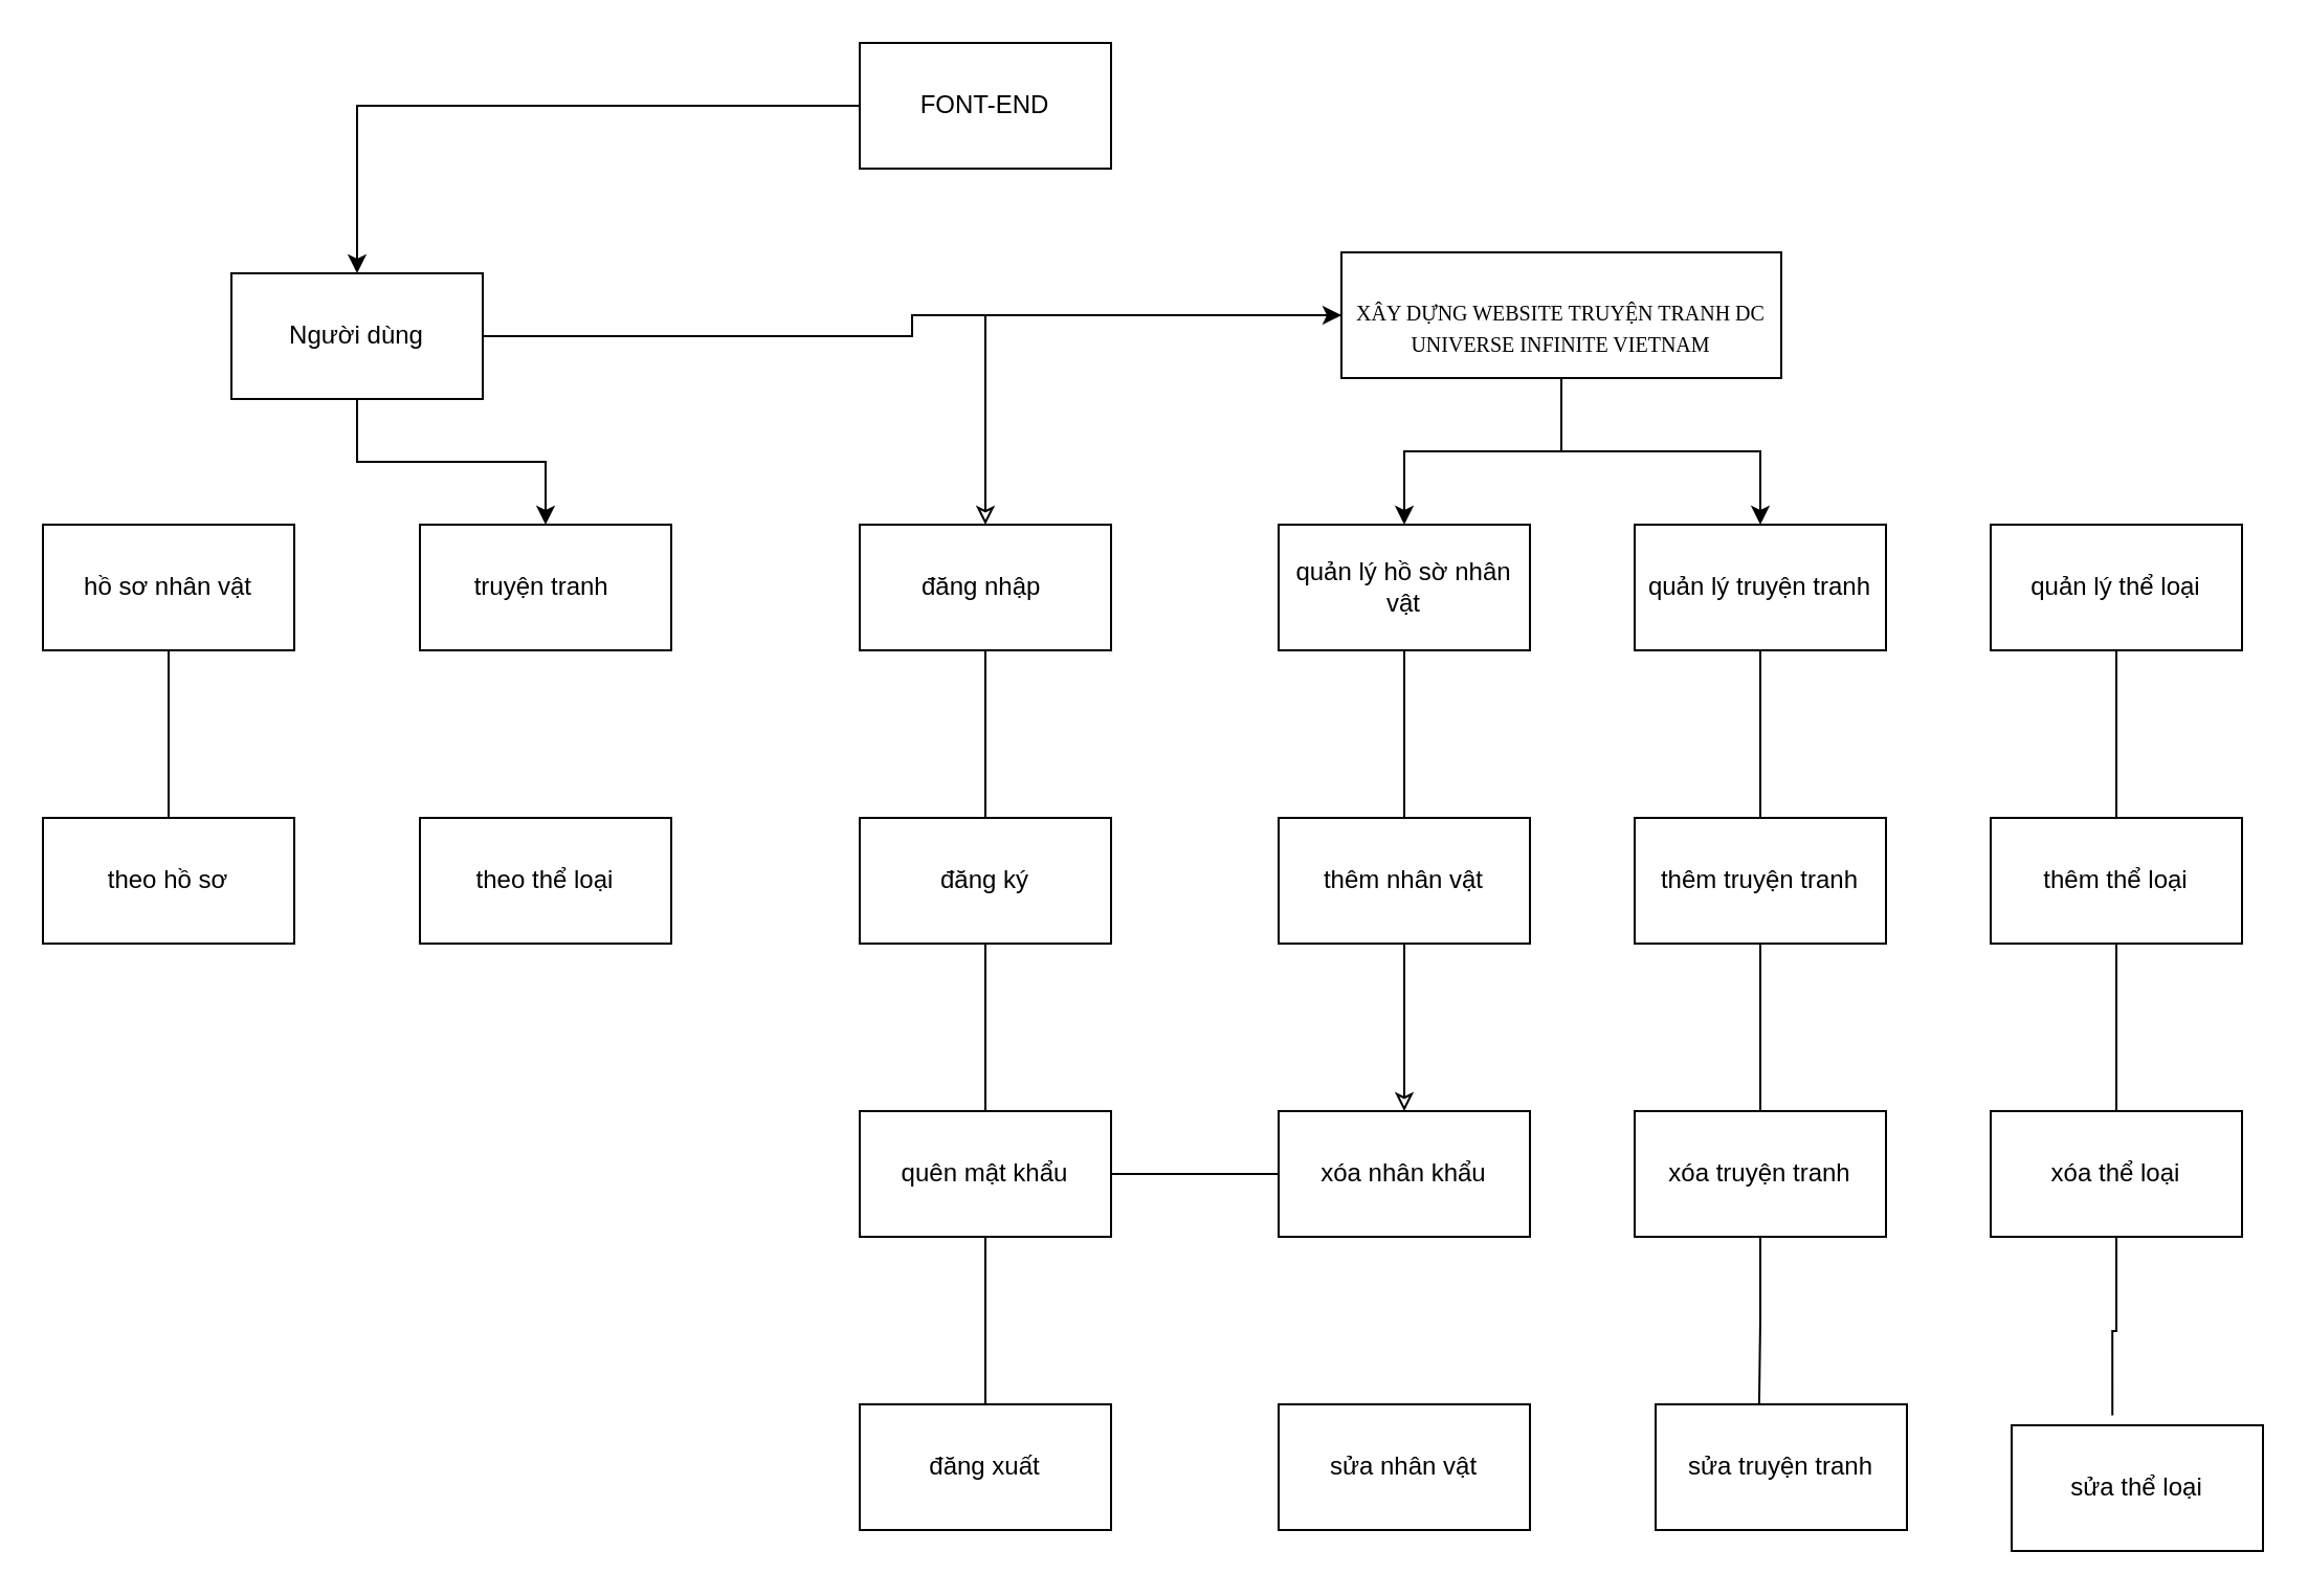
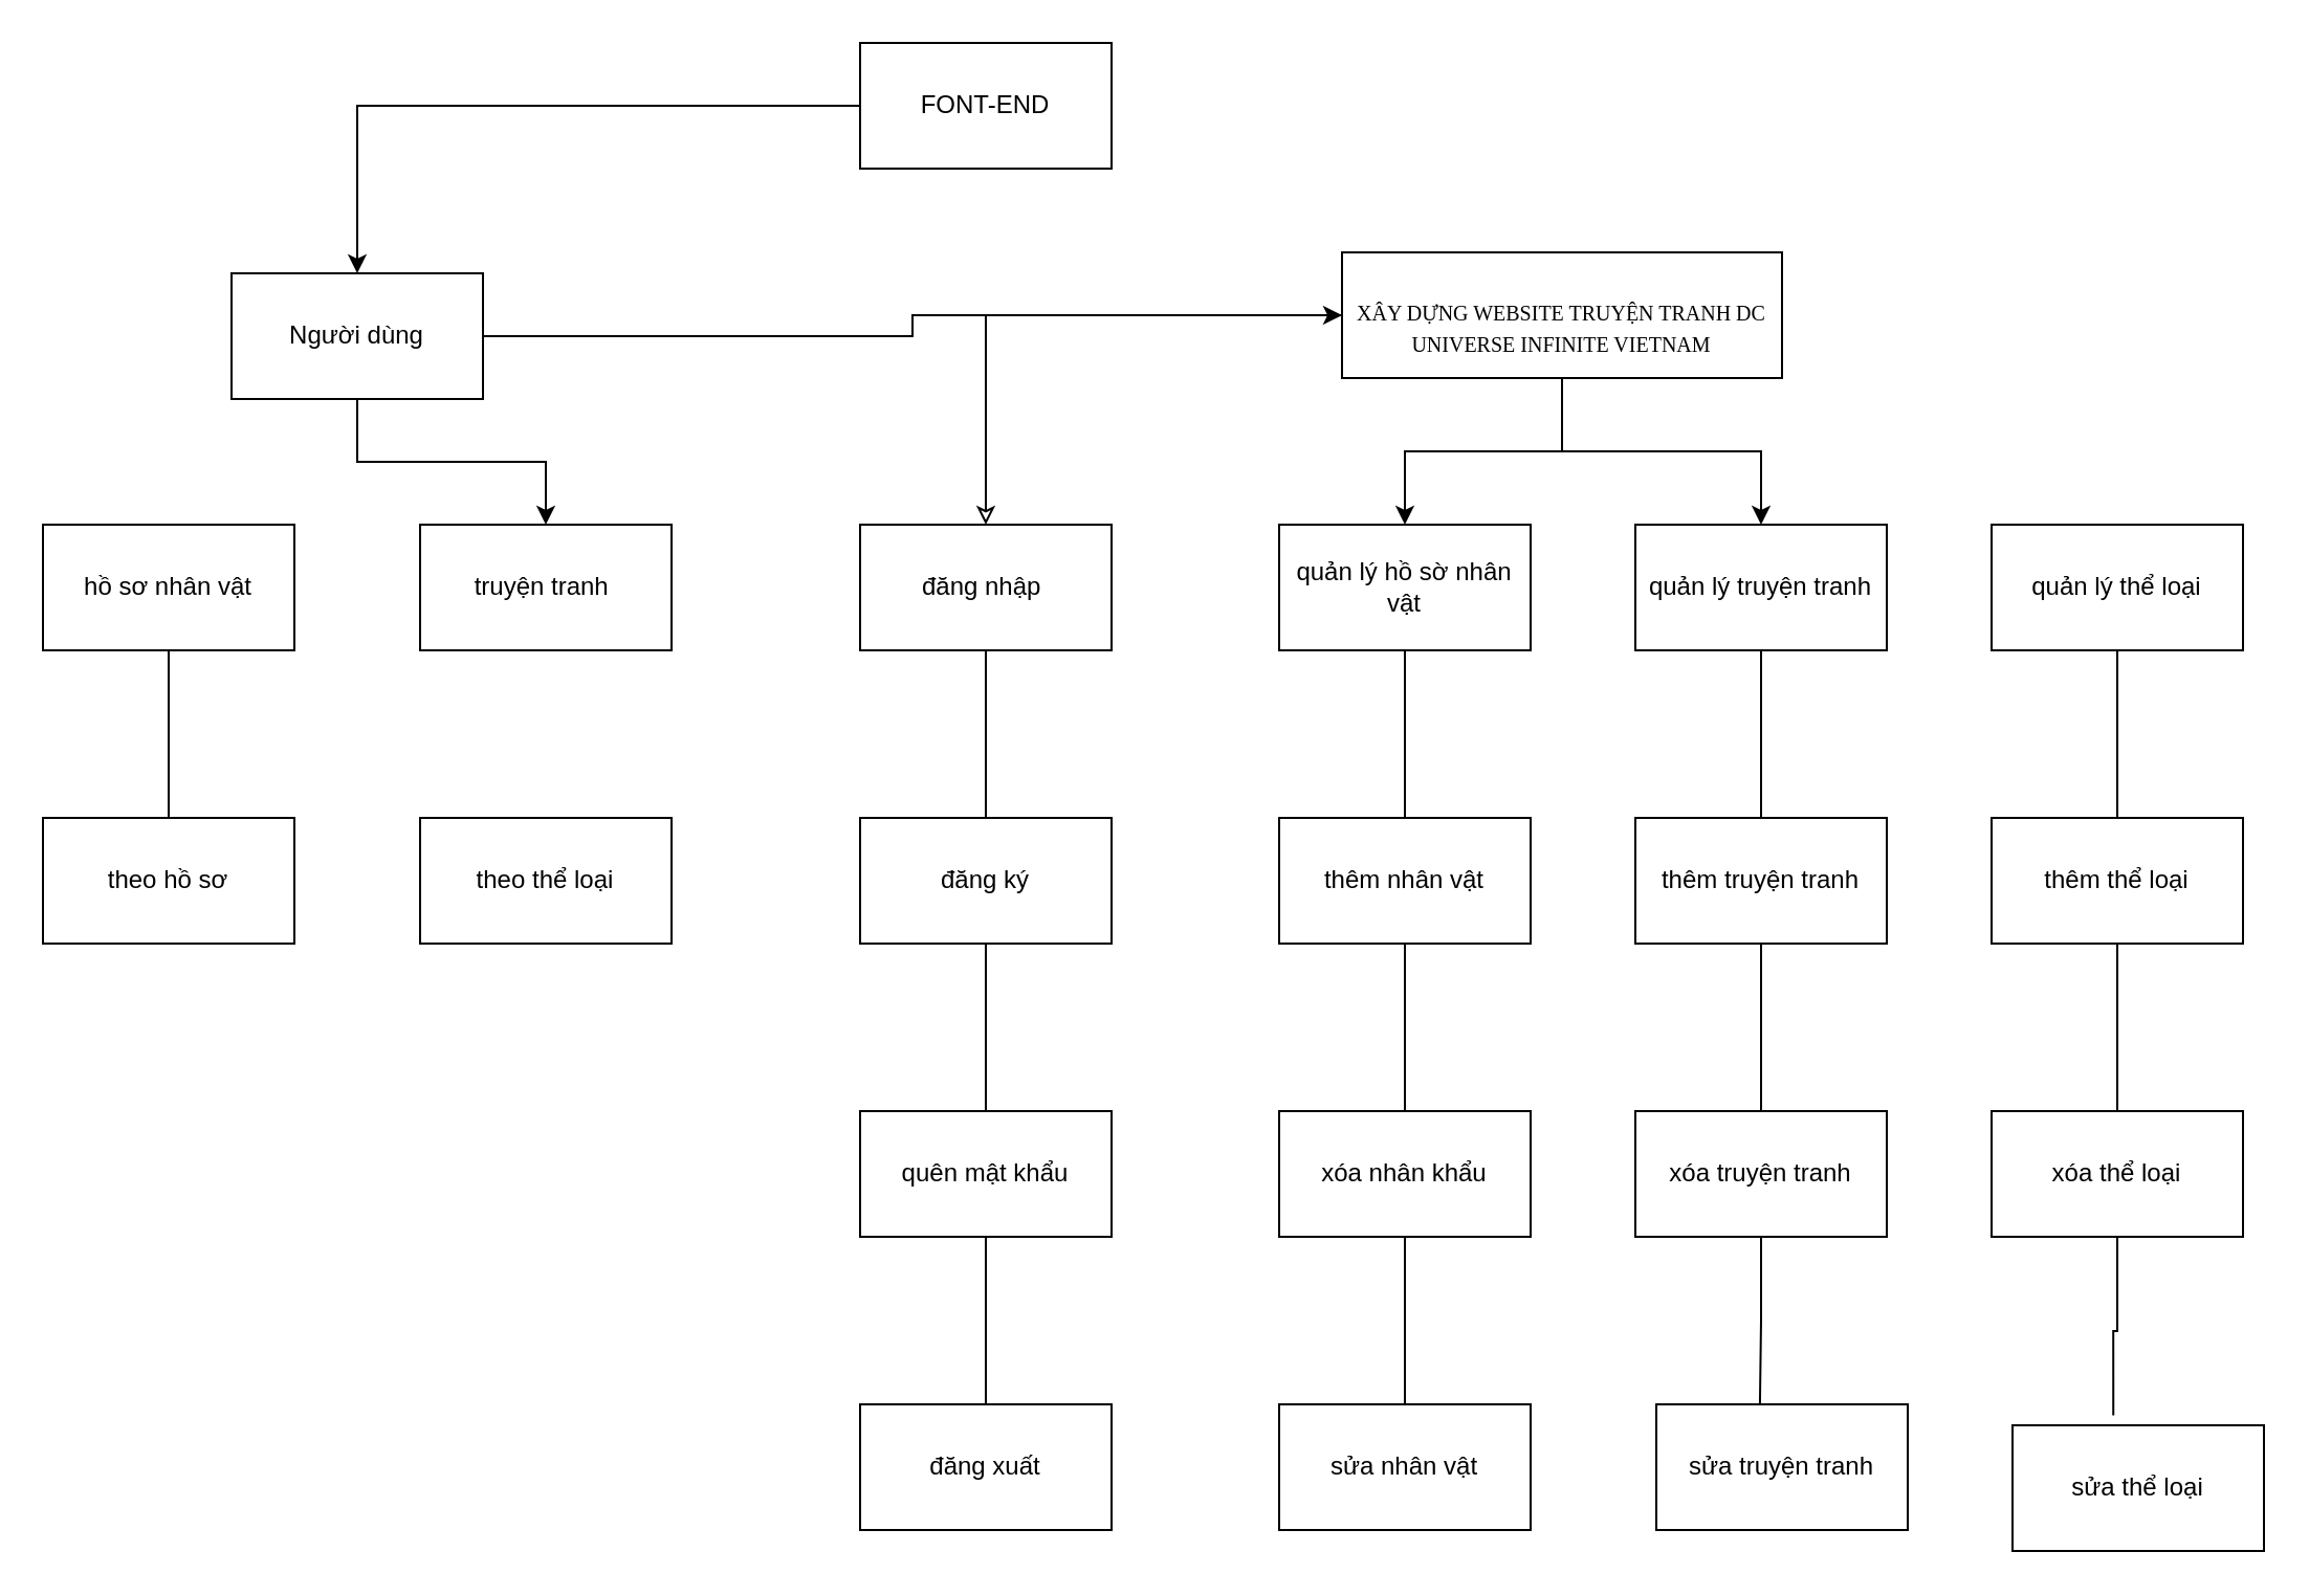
  <mxCell id="0" />
  <mxCell id="1" parent="0" />
  <mxCell id="2" style="edgeStyle=orthogonalEdgeStyle;rounded=0;orthogonalLoop=1;jettySize=auto;html=1;verticalAlign=middle;" parent="1" source="3" target="6" edge="1"><mxGeometry relative="1" as="geometry" /></mxCell>
  <mxCell id="3" value="FONT-END" style="rounded=0;whiteSpace=wrap;html=1;verticalAlign=middle;" parent="1" vertex="1"><mxGeometry x="410" y="20" width="120" height="60" as="geometry" /></mxCell>
  <mxCell id="4" style="edgeStyle=orthogonalEdgeStyle;rounded=0;orthogonalLoop=1;jettySize=auto;html=1;verticalAlign=middle;" parent="1" source="6" target="15" edge="1"><mxGeometry relative="1" as="geometry" /></mxCell>
  <mxCell id="5" style="edgeStyle=orthogonalEdgeStyle;rounded=0;orthogonalLoop=1;jettySize=auto;html=1;verticalAlign=middle;" parent="1" source="6" target="9" edge="1"><mxGeometry relative="1" as="geometry" /></mxCell>
  <mxCell id="6" value="Người dùng" style="rounded=0;whiteSpace=wrap;html=1;verticalAlign=middle;" parent="1" vertex="1"><mxGeometry x="110" y="130" width="120" height="60" as="geometry" /></mxCell>
  <mxCell id="7" value="" style="edgeStyle=orthogonalEdgeStyle;rounded=0;orthogonalLoop=1;jettySize=auto;html=1;verticalAlign=middle;endArrow=none;endFill=0;" parent="1" source="8" target="11" edge="1"><mxGeometry relative="1" as="geometry" /></mxCell>
  <mxCell id="8" value="hồ sơ nhân vật" style="rounded=0;whiteSpace=wrap;html=1;verticalAlign=middle;" parent="1" vertex="1"><mxGeometry y="250" width="120" height="60" as="geometry" x="20" /></mxCell>
  <mxCell id="9" value="truyện tranh&amp;nbsp;" style="rounded=0;whiteSpace=wrap;html=1;verticalAlign=middle;" parent="1" vertex="1"><mxGeometry x="200" y="250" width="120" height="60" as="geometry" /></mxCell>
  <mxCell id="10" value="theo thể loại" style="rounded=0;whiteSpace=wrap;html=1;verticalAlign=middle;" parent="1" vertex="1"><mxGeometry x="200" y="390" width="120" height="60" as="geometry" /></mxCell>
  <mxCell id="11" value="theo hồ sơ" style="whiteSpace=wrap;html=1;rounded=0;verticalAlign=middle;" parent="1" vertex="1"><mxGeometry y="390" width="120" height="60" as="geometry" x="20" /></mxCell>
  <mxCell id="12" value="" style="edgeStyle=orthogonalEdgeStyle;rounded=0;orthogonalLoop=1;jettySize=auto;html=1;verticalAlign=middle;endArrow=classic;endFill=0;" parent="1" source="15" target="17" edge="1"><mxGeometry relative="1" as="geometry" /></mxCell>
  <mxCell id="13" style="edgeStyle=orthogonalEdgeStyle;rounded=0;orthogonalLoop=1;jettySize=auto;html=1;verticalAlign=middle;" parent="1" source="15" target="24" edge="1"><mxGeometry relative="1" as="geometry" /></mxCell>
  <mxCell id="14" style="edgeStyle=orthogonalEdgeStyle;rounded=0;orthogonalLoop=1;jettySize=auto;html=1;entryX=0.5;entryY=0;entryDx=0;entryDy=0;verticalAlign=middle;" parent="1" source="15" target="28" edge="1"><mxGeometry relative="1" as="geometry" /></mxCell>
  <mxCell id="15" value="&lt;font face=&quot;Times New Roman&quot;&gt;&lt;br&gt;&lt;/font&gt;&lt;p style=&quot;line-height: 1.38; margin-top: 6pt; margin-bottom: 6pt;&quot; dir=&quot;ltr&quot;&gt;&lt;/p&gt;&lt;div&gt;&lt;/div&gt;&lt;span style=&quot;background-color: transparent; font-variant-numeric: normal; font-variant-east-asian: normal; font-variant-alternates: normal; vertical-align: baseline; font-size: 10px;&quot;&gt;&lt;font face=&quot;Times New Roman&quot; style=&quot;font-size: 10px;&quot;&gt;XÂY DỰNG WEBSITE TRUYỆN TRANH DC UNIVERSE INFINITE VIETNAM &lt;/font&gt;&lt;/span&gt;&lt;p style=&quot;font-size: 10px;&quot;&gt;&lt;/p&gt;&lt;font style=&quot;font-size: 10px;&quot;&gt;&lt;span id=&quot;docs-internal-guid-bfca9ef1-7fff-ddb3-65e0-85c0fb9fe1e3&quot;&gt;&lt;/span&gt;&lt;/font&gt;" style="whiteSpace=wrap;html=1;rounded=0;verticalAlign=middle;" parent="1" vertex="1"><mxGeometry x="640" y="120" width="210" height="60" as="geometry" /></mxCell>
  <mxCell id="16" style="edgeStyle=orthogonalEdgeStyle;rounded=0;orthogonalLoop=1;jettySize=auto;html=1;endArrow=none;endFill=0;verticalAlign=middle;" parent="1" source="17" target="19" edge="1"><mxGeometry relative="1" as="geometry" /></mxCell>
  <mxCell id="17" value="đăng nhập&amp;nbsp;" style="whiteSpace=wrap;html=1;rounded=0;verticalAlign=middle;" parent="1" vertex="1"><mxGeometry x="410" y="250" width="120" height="60" as="geometry" /></mxCell>
  <mxCell id="18" style="edgeStyle=orthogonalEdgeStyle;rounded=0;orthogonalLoop=1;jettySize=auto;html=1;verticalAlign=middle;endArrow=none;endFill=0;" parent="1" source="19" target="21" edge="1"><mxGeometry relative="1" as="geometry" /></mxCell>
  <mxCell id="19" value="đăng ký" style="whiteSpace=wrap;html=1;rounded=0;verticalAlign=middle;" parent="1" vertex="1"><mxGeometry x="410" y="390" width="120" height="60" as="geometry" /></mxCell>
  <mxCell id="20" value="" style="edgeStyle=orthogonalEdgeStyle;rounded=0;orthogonalLoop=1;jettySize=auto;html=1;verticalAlign=middle;endArrow=none;endFill=0;" parent="1" source="21" target="22" edge="1"><mxGeometry relative="1" as="geometry" /></mxCell>
  <mxCell id="21" value="quên mật khẩu" style="whiteSpace=wrap;html=1;rounded=0;verticalAlign=middle;" parent="1" vertex="1"><mxGeometry x="410" y="530" width="120" height="60" as="geometry" /></mxCell>
  <mxCell id="22" value="đăng xuất" style="whiteSpace=wrap;html=1;rounded=0;verticalAlign=middle;" parent="1" vertex="1"><mxGeometry x="410" y="670" width="120" height="60" as="geometry" /></mxCell>
  <mxCell id="23" style="edgeStyle=orthogonalEdgeStyle;rounded=0;orthogonalLoop=1;jettySize=auto;html=1;entryX=0.5;entryY=0;entryDx=0;entryDy=0;verticalAlign=middle;endArrow=none;endFill=0;" parent="1" source="24" target="30" edge="1"><mxGeometry relative="1" as="geometry" /></mxCell>
  <mxCell id="24" value="quản lý hồ sờ nhân vật" style="whiteSpace=wrap;html=1;rounded=0;verticalAlign=middle;" parent="1" vertex="1"><mxGeometry x="610" y="250" width="120" height="60" as="geometry" /></mxCell>
  <mxCell id="25" style="edgeStyle=orthogonalEdgeStyle;rounded=0;orthogonalLoop=1;jettySize=auto;html=1;verticalAlign=middle;endArrow=none;endFill=0;" parent="1" source="26" target="40" edge="1"><mxGeometry relative="1" as="geometry" /></mxCell>
  <mxCell id="26" value="quản lý thể loại" style="whiteSpace=wrap;html=1;rounded=0;verticalAlign=middle;" parent="1" vertex="1"><mxGeometry x="950" y="250" width="120" height="60" as="geometry" /></mxCell>
  <mxCell id="27" style="edgeStyle=orthogonalEdgeStyle;rounded=0;orthogonalLoop=1;jettySize=auto;html=1;verticalAlign=middle;endArrow=none;endFill=0;" parent="1" source="28" target="35" edge="1"><mxGeometry relative="1" as="geometry" /></mxCell>
  <mxCell id="28" value="quản lý truyện tranh" style="whiteSpace=wrap;html=1;rounded=0;verticalAlign=middle;" parent="1" vertex="1"><mxGeometry x="780" y="250" width="120" height="60" as="geometry" /></mxCell>
- <mxCell id="29" style="edgeStyle=orthogonalEdgeStyle;rounded=0;orthogonalLoop=1;jettySize=auto;html=1;entryX=0.5;entryY=0;entryDx=0;entryDy=0;verticalAlign=middle;endArrow=classic;endFill=0;" parent="1" source="30" target="32" edge="1"><mxGeometry relative="1" as="geometry" /></mxCell>
+ <mxCell id="29" style="edgeStyle=orthogonalEdgeStyle;rounded=0;orthogonalLoop=1;jettySize=auto;html=1;entryX=0.5;entryY=0;entryDx=0;entryDy=0;verticalAlign=middle;endArrow=none;endFill=0;" parent="1" source="30" target="32" edge="1"><mxGeometry relative="1" as="geometry" /></mxCell>
  <mxCell id="30" value="thêm nhân vật" style="whiteSpace=wrap;html=1;rounded=0;verticalAlign=middle;" parent="1" vertex="1"><mxGeometry x="610" y="390" width="120" height="60" as="geometry" /></mxCell>
- <mxCell id="31" style="edgeStyle=orthogonalEdgeStyle;rounded=0;orthogonalLoop=1;jettySize=auto;html=1;verticalAlign=middle;endArrow=none;endFill=0;" parent="1" source="32" target="21" edge="1"><mxGeometry relative="1" as="geometry" /></mxCell>
+ <mxCell id="31" style="edgeStyle=orthogonalEdgeStyle;rounded=0;orthogonalLoop=1;jettySize=auto;html=1;verticalAlign=middle;endArrow=none;endFill=0;" parent="1" source="32" target="33" edge="1"><mxGeometry relative="1" as="geometry" /></mxCell>
  <mxCell id="32" value="xóa nhân khẩu" style="whiteSpace=wrap;html=1;rounded=0;verticalAlign=middle;" parent="1" vertex="1"><mxGeometry x="610" y="530" width="120" height="60" as="geometry" /></mxCell>
  <mxCell id="33" value="sửa nhân vật" style="whiteSpace=wrap;html=1;rounded=0;verticalAlign=middle;" parent="1" vertex="1"><mxGeometry x="610" y="670" width="120" height="60" as="geometry" /></mxCell>
  <mxCell id="34" style="edgeStyle=orthogonalEdgeStyle;rounded=0;orthogonalLoop=1;jettySize=auto;html=1;verticalAlign=middle;endArrow=none;endFill=0;" parent="1" source="35" target="37" edge="1"><mxGeometry relative="1" as="geometry" /></mxCell>
  <mxCell id="35" value="thêm truyện tranh" style="whiteSpace=wrap;html=1;rounded=0;verticalAlign=middle;" parent="1" vertex="1"><mxGeometry x="780" y="390" width="120" height="60" as="geometry" /></mxCell>
  <mxCell id="36" style="edgeStyle=orthogonalEdgeStyle;rounded=0;orthogonalLoop=1;jettySize=auto;html=1;entryX=0.412;entryY=0.023;entryDx=0;entryDy=0;entryPerimeter=0;verticalAlign=middle;endArrow=none;endFill=0;" parent="1" source="37" target="38" edge="1"><mxGeometry relative="1" as="geometry" /></mxCell>
  <mxCell id="37" value="xóa truyện tranh" style="whiteSpace=wrap;html=1;rounded=0;verticalAlign=middle;" parent="1" vertex="1"><mxGeometry x="780" y="530" width="120" height="60" as="geometry" /></mxCell>
  <mxCell id="38" value="sửa truyện tranh" style="whiteSpace=wrap;html=1;rounded=0;verticalAlign=middle;" parent="1" vertex="1"><mxGeometry x="790" y="670" width="120" height="60" as="geometry" /></mxCell>
  <mxCell id="39" style="edgeStyle=orthogonalEdgeStyle;rounded=0;orthogonalLoop=1;jettySize=auto;html=1;entryX=0.5;entryY=0;entryDx=0;entryDy=0;verticalAlign=middle;endArrow=none;endFill=0;" parent="1" source="40" target="42" edge="1"><mxGeometry relative="1" as="geometry" /></mxCell>
  <mxCell id="40" value="thêm thể loại" style="whiteSpace=wrap;html=1;rounded=0;verticalAlign=middle;" parent="1" vertex="1"><mxGeometry x="950" y="390" width="120" height="60" as="geometry" /></mxCell>
  <mxCell id="41" style="edgeStyle=orthogonalEdgeStyle;rounded=0;orthogonalLoop=1;jettySize=auto;html=1;entryX=0.401;entryY=-0.079;entryDx=0;entryDy=0;entryPerimeter=0;verticalAlign=middle;endArrow=none;endFill=0;" parent="1" source="42" target="43" edge="1"><mxGeometry relative="1" as="geometry" /></mxCell>
  <mxCell id="42" value="xóa thể loại" style="whiteSpace=wrap;html=1;rounded=0;verticalAlign=middle;" parent="1" vertex="1"><mxGeometry x="950" y="530" width="120" height="60" as="geometry" /></mxCell>
  <mxCell id="43" value="sửa thể loại" style="whiteSpace=wrap;html=1;rounded=0;verticalAlign=middle;" parent="1" vertex="1"><mxGeometry x="960" y="680" width="120" height="60" as="geometry" /></mxCell>
